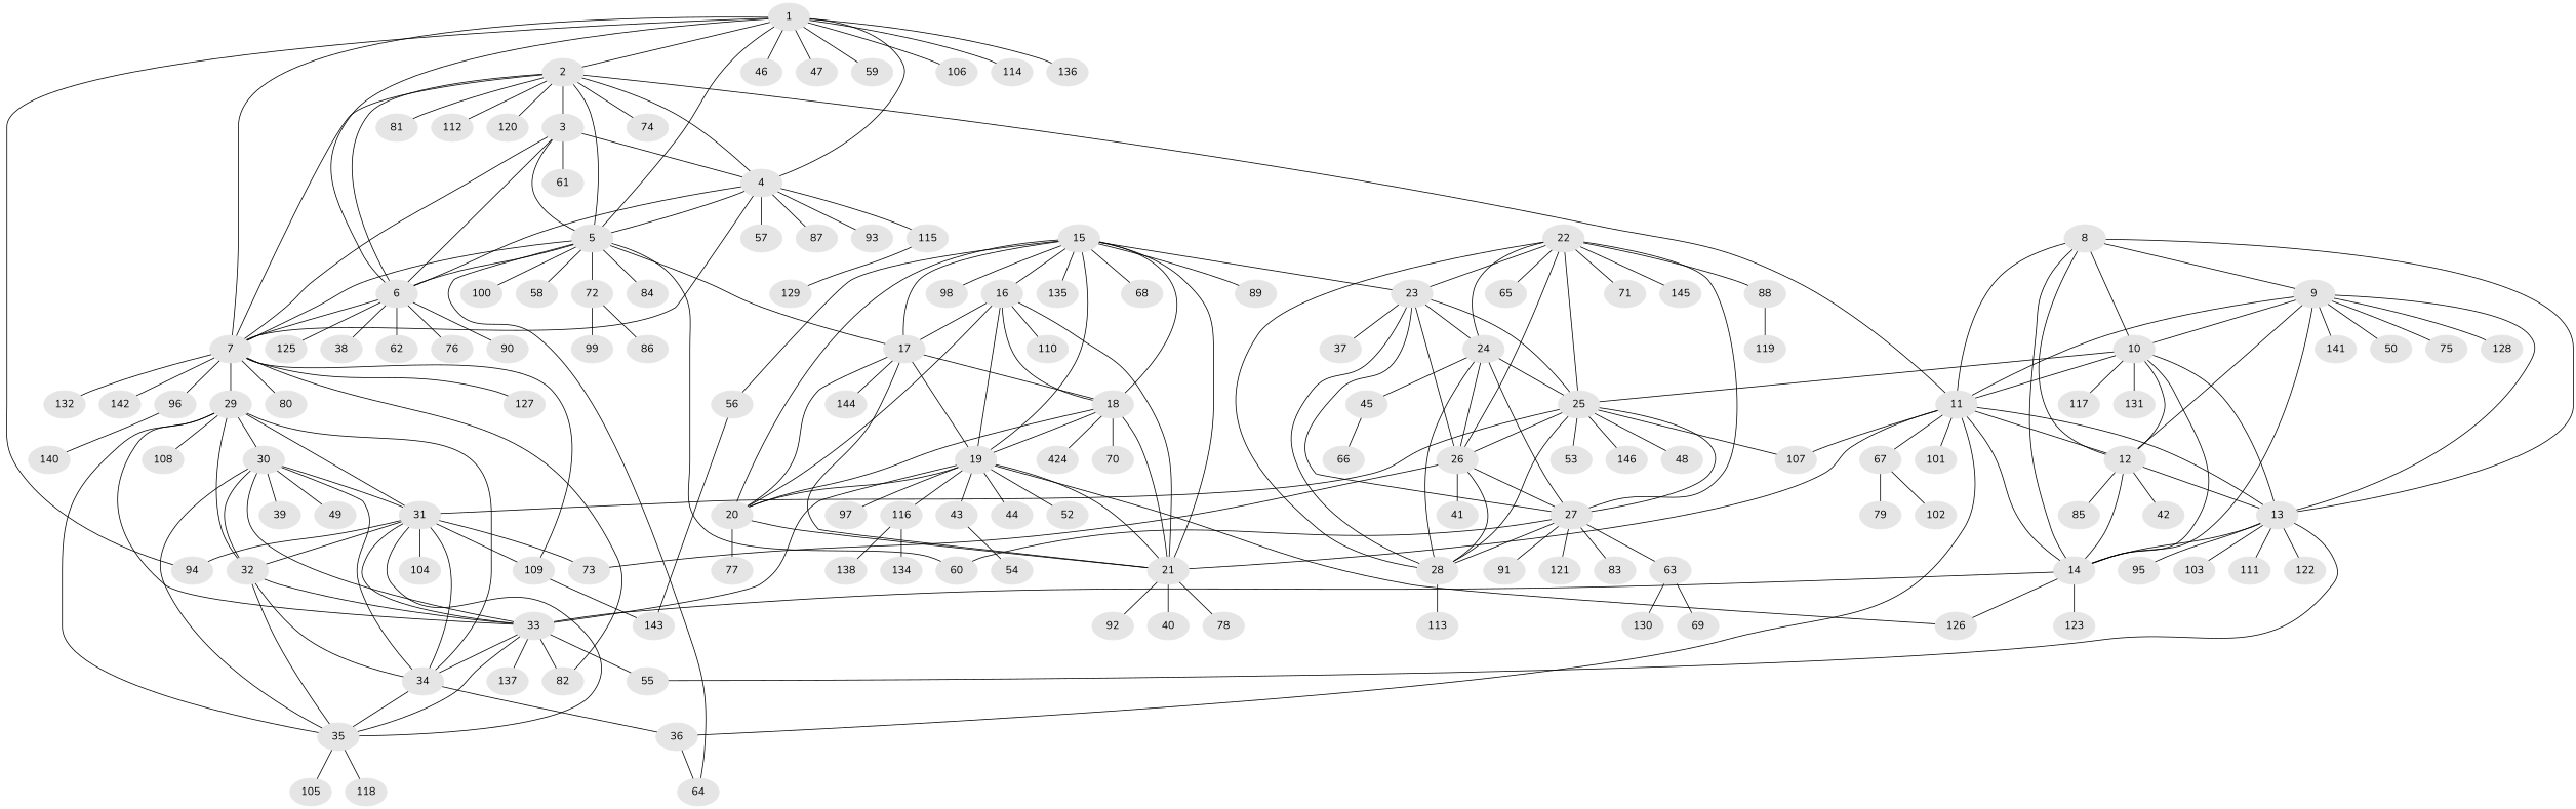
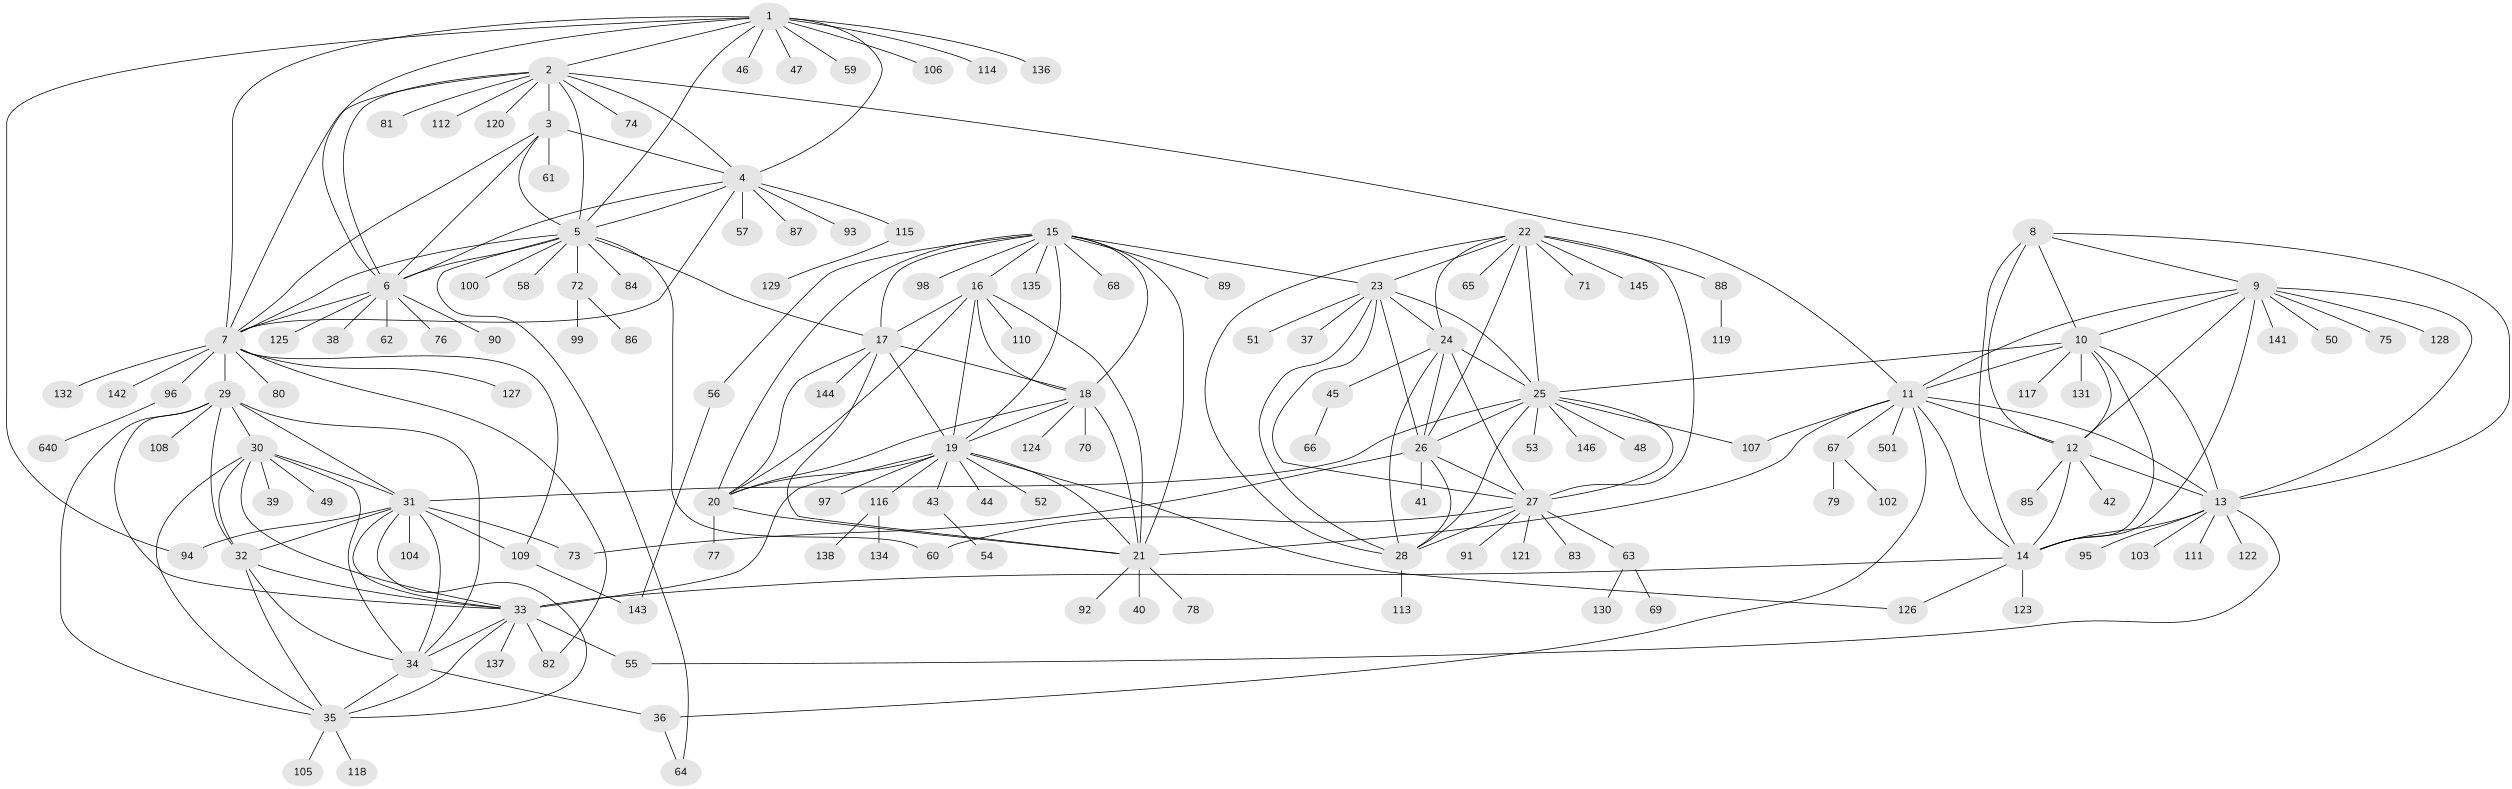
  graph {
    fontname=Nunito
    node [color=gray90 fontname=Nunito style=filled]
    edge [fontname=Nunito]
    1
    2
    4
    5
    6
    7
    46
    47
    59
    94
    106
    114
    136
    3
    11
    74
    81
    112
    120
    61
    57
    87
    93
    115
    17
    58
    60
    64
    72
    84
    100
    38
    62
    76
    90
    125
    29
    80
    82
    96
    109
    127
    132
    142
    27
    28
    63
    83
    91
    121
    12
    13
    14
    21
    36
    67
-   101
+   101 [label=501]
    107
    129
    18
    19
    20
    144
    86
    99
    33
    31
    30
    32
    34
    35
    108
-   140
+   140 [label=640]
    143
    8
    9
    10
    50
    75
    128
    141
    25
    117
    131
    42
    85
    55
    95
    103
    111
    122
    123
    126
    26
    48
    53
    146
    40
    78
    92
    79
    102
    137
    15
    16
    23
    56
    68
    89
    98
    135
    110
    70
-   124 [label=424]
+   124
    43
    44
    52
    97
    116
    77
    24
    37
+   51
    54
    134
    138
    22
    65
    71
    88
    145
    45
    41
    73
    113
    119
    66
    104
    69
    130
    39
    49
    105
    118
    1 -- 2
    1 -- 4
    1 -- 5
    1 -- 6
    1 -- 7
    1 -- 46
    1 -- 47
    1 -- 59
    1 -- 94
    1 -- 106
    1 -- 114
    1 -- 136
    2 -- 4
    2 -- 5
    2 -- 6
    2 -- 7
    2 -- 3
    2 -- 11
    2 -- 74
    2 -- 81
    2 -- 112
    2 -- 120
    4 -- 5
    4 -- 6
    4 -- 7
    4 -- 57
    4 -- 87
    4 -- 93
    4 -- 115
    5 -- 6
    5 -- 7
    5 -- 17
    5 -- 58
    5 -- 60
    5 -- 64
    5 -- 72
    5 -- 84
    5 -- 100
    6 -- 7
    6 -- 38
    6 -- 62
    6 -- 76
    6 -- 90
    6 -- 125
    7 -- 29
    7 -- 80
    7 -- 82
    7 -- 96
    7 -- 109
    7 -- 127
    7 -- 132
    7 -- 142
    3 -- 4
    3 -- 5
    3 -- 6
    3 -- 7
    3 -- 61
    11 -- 12
    11 -- 13
    11 -- 14
    11 -- 21
    11 -- 36
    11 -- 67
    11 -- 101
    11 -- 107
    115 -- 129
    17 -- 21
    17 -- 18
    17 -- 19
    17 -- 20
    17 -- 144
    72 -- 86
    72 -- 99
    29 -- 33
    29 -- 31
    29 -- 30
    29 -- 32
    29 -- 34
    29 -- 35
    29 -- 108
    96 -- 140
    109 -- 143
    27 -- 60
    27 -- 28
    27 -- 63
    27 -- 83
    27 -- 91
    27 -- 121
    28 -- 113
    63 -- 69
    63 -- 130
    12 -- 13
    12 -- 14
    12 -- 42
    12 -- 85
    13 -- 14
    13 -- 55
    13 -- 95
    13 -- 103
    13 -- 111
    13 -- 122
    14 -- 33
    14 -- 123
    14 -- 126
    21 -- 40
    21 -- 78
    21 -- 92
    36 -- 64
    67 -- 79
    67 -- 102
    18 -- 21
    18 -- 19
    18 -- 20
    18 -- 70
    18 -- 124
    19 -- 21
    19 -- 20
    19 -- 33
    19 -- 126
    19 -- 43
    19 -- 44
    19 -- 52
    19 -- 97
    19 -- 116
    20 -- 21
    20 -- 77
    33 -- 82
    33 -- 34
    33 -- 35
    33 -- 55
    33 -- 137
    31 -- 94
    31 -- 109
    31 -- 33
    31 -- 32
    31 -- 34
    31 -- 35
    31 -- 73
    31 -- 104
    30 -- 33
    30 -- 31
    30 -- 32
    30 -- 34
    30 -- 35
    30 -- 39
    30 -- 49
    32 -- 33
    32 -- 34
    32 -- 35
    34 -- 36
    34 -- 35
    35 -- 105
    35 -- 118
-   8 -- 11
    8 -- 12
    8 -- 13
    8 -- 14
    8 -- 9
    8 -- 10
    9 -- 11
    9 -- 12
    9 -- 13
    9 -- 14
    9 -- 10
    9 -- 50
    9 -- 75
    9 -- 128
    9 -- 141
    10 -- 11
    10 -- 12
    10 -- 13
    10 -- 14
    10 -- 25
    10 -- 117
    10 -- 131
    25 -- 27
    25 -- 28
    25 -- 107
    25 -- 31
    25 -- 26
    25 -- 48
    25 -- 53
    25 -- 146
    26 -- 27
    26 -- 28
    26 -- 41
    26 -- 73
    15 -- 17
    15 -- 21
    15 -- 18
    15 -- 19
    15 -- 20
    15 -- 16
    15 -- 23
    15 -- 56
    15 -- 68
    15 -- 89
    15 -- 98
    15 -- 135
    16 -- 17
    16 -- 21
    16 -- 18
    16 -- 19
    16 -- 20
    16 -- 110
    23 -- 27
    23 -- 28
    23 -- 25
    23 -- 26
    23 -- 24
    23 -- 37
+   23 -- 51
    56 -- 143
    43 -- 54
    116 -- 134
    116 -- 138
    24 -- 27
    24 -- 28
    24 -- 25
    24 -- 26
    24 -- 45
    22 -- 27
    22 -- 28
    22 -- 25
    22 -- 26
    22 -- 23
    22 -- 24
    22 -- 65
    22 -- 71
    22 -- 88
    22 -- 145
    88 -- 119
    45 -- 66
  }
